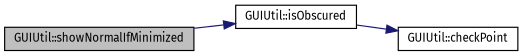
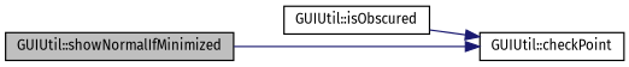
  digraph {
    fontname="Fira Sans"
    rankdir=LR
    node [color=black fillcolor=white fontname="Fira Sans" fontsize=10 shape=record style=filled]
    edge [color=midnightblue fontname="Fira Sans" fontsize=10 labelfontname=Helvetica labelfontsize=10 style=solid]
    n1 [fillcolor=grey75 fontcolor=black height=0.2 label="GUIUtil::showNormalIfMinimized" width=0.4]
    n2 [height=0.2 label="GUIUtil::isObscured" width=0.4]
    n3 [height=0.2 label="GUIUtil::checkPoint" width=0.4]
-   n1 -> n2
+   n1 -> n3
    n2 -> n3
  }
